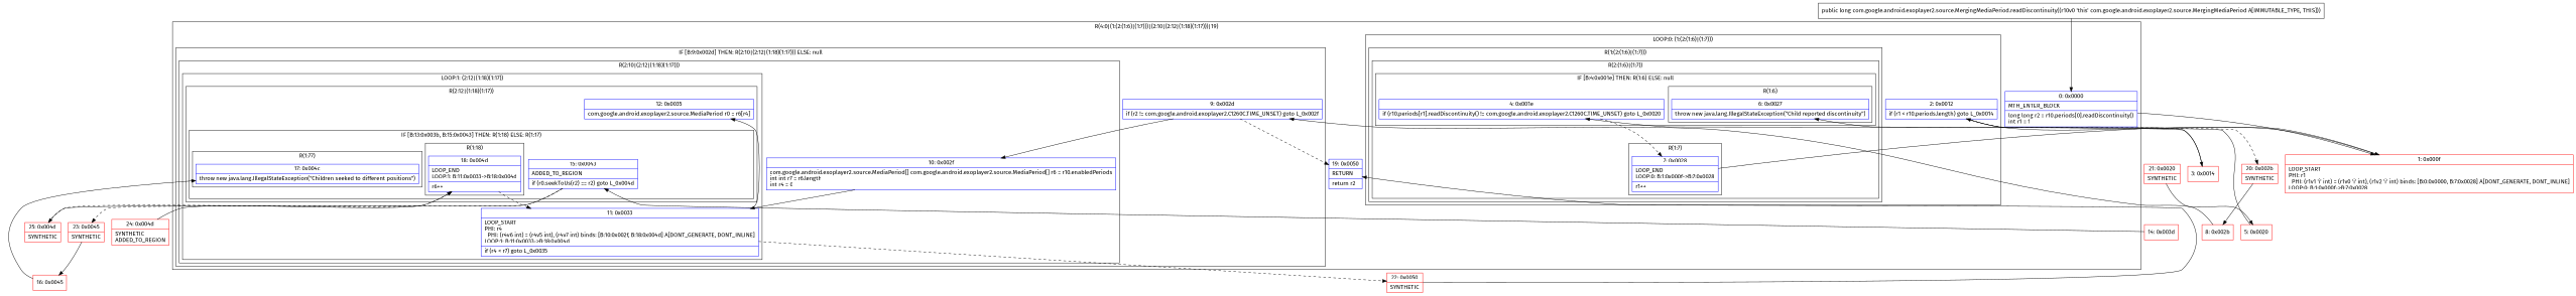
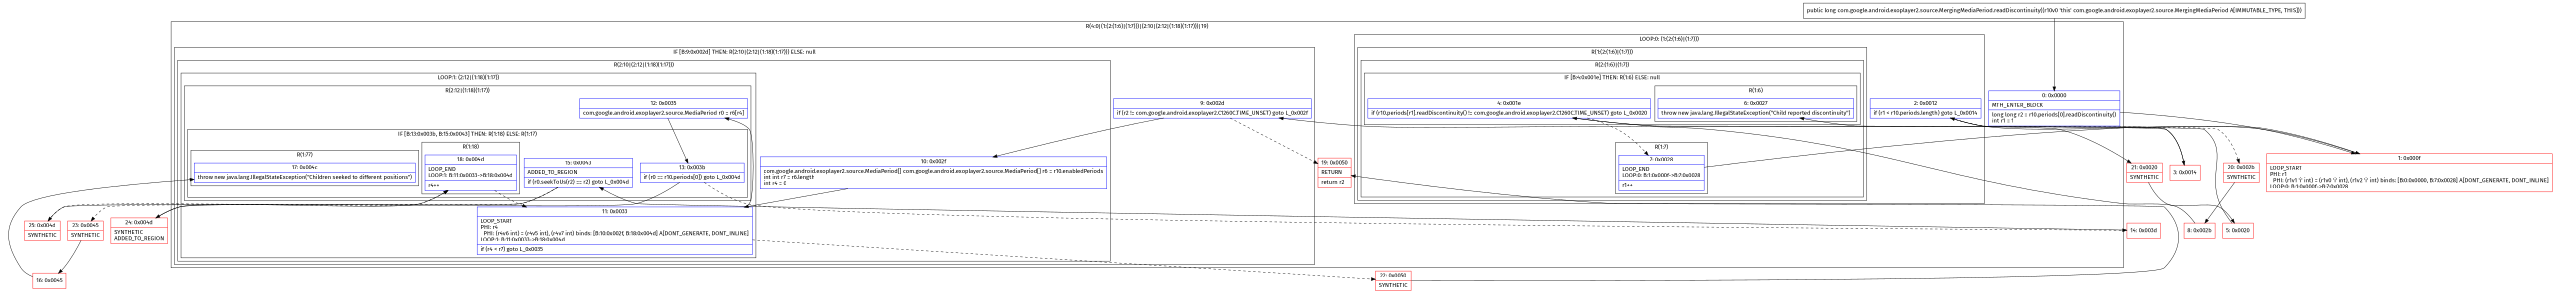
  digraph {
    fontname="Fira Sans"
    node [color=blue fontname="Fira Sans" shape=record]
    edge [fontname="Fira Sans"]
    n1 [label="{6\:\ 0x0027|throw new java.lang.IllegalStateException(\"Child reported discontinuity\")\l}"]
    n2 [label="{4\:\ 0x001e|if (r10.periods[r1].readDiscontinuity() != com.google.android.exoplayer2.C1260C.TIME_UNSET) goto L_0x0020\l}"]
    n3 [label="{7\:\ 0x0028|LOOP_END\lLOOP:0: B:1:0x000f\-\>B:7:0x0028\l|r1++\l}"]
    n4 [label="{2\:\ 0x0012|if (r1 \< r10.periods.length) goto L_0x0014\l}"]
-   n5 [label="{18\:\ 0x004d|LOOP_END\lLOOP:1: B:11:0x0033\-\>B:18:0x004d\l|r6++\l}"]
+   n5 [label="{18\:\ 0x004d|LOOP_END\lLOOP:1: B:11:0x0033\-\>B:18:0x004d\l|r4++\l}"]
    n6 [label="{17\:\ 0x004c|throw new java.lang.IllegalStateException(\"Children seeked to different positions\")\l}"]
+   n7 [label="{13\:\ 0x003b|if (r0 == r10.periods[0]) goto L_0x004d\l}"]
    n8 [label="{15\:\ 0x0043|ADDED_TO_REGION\l|if (r0.seekToUs(r2) == r2) goto L_0x004d\l}"]
    n9 [label="{12\:\ 0x0035|com.google.android.exoplayer2.source.MediaPeriod r0 = r6[r4]\l}"]
    n10 [label="{11\:\ 0x0033|LOOP_START\lPHI: r4 \l  PHI: (r4v6 int) = (r4v5 int), (r4v7 int) binds: [B:10:0x002f, B:18:0x004d] A[DONT_GENERATE, DONT_INLINE]\lLOOP:1: B:11:0x0033\-\>B:18:0x004d\l|if (r4 \< r7) goto L_0x0035\l}"]
    n11 [label="{10\:\ 0x002f|com.google.android.exoplayer2.source.MediaPeriod[] com.google.android.exoplayer2.source.MediaPeriod[] r6 = r10.enabledPeriods\lint int r7 = r6.length\lint r4 = 0\l}"]
    n12 [label="{9\:\ 0x002d|if (r2 != com.google.android.exoplayer2.C1260C.TIME_UNSET) goto L_0x002f\l}"]
    n13 [label="{0\:\ 0x0000|MTH_ENTER_BLOCK\l|long long r2 = r10.periods[0].readDiscontinuity()\lint r1 = 1\l}"]
-   n14 [label="{19\:\ 0x0050|RETURN\l|return r2\l}"]
+   n14 [color=red label="{19\:\ 0x0050|RETURN\l|return r2\l}"]
    n15 [color=red label="{21\:\ 0x0020|SYNTHETIC\l}"]
    n16 [color=red label="{1\:\ 0x000f|LOOP_START\lPHI: r1 \l  PHI: (r1v1 'i' int) = (r1v0 'i' int), (r1v2 'i' int) binds: [B:0:0x0000, B:7:0x0028] A[DONT_GENERATE, DONT_INLINE]\lLOOP:0: B:1:0x000f\-\>B:7:0x0028\l}"]
    n17 [color=red label="{3\:\ 0x0014}"]
    n18 [color=red label="{20\:\ 0x002b|SYNTHETIC\l}"]
    n19 [color=red label="{14\:\ 0x003d}"]
    n20 [color=red label="{24\:\ 0x004d|SYNTHETIC\lADDED_TO_REGION\l}"]
    n21 [color=red label="{23\:\ 0x0045|SYNTHETIC\l}"]
    n22 [color=red label="{25\:\ 0x004d|SYNTHETIC\l}"]
    n23 [color=red label="{22\:\ 0x0050|SYNTHETIC\l}"]
    n24 [color=red label="{8\:\ 0x002b}"]
    n25 [color=red label="{5\:\ 0x0020}"]
    n26 [color=red label="{16\:\ 0x0045}"]
    n27 [label="{public long com.google.android.exoplayer2.source.MergingMediaPeriod.readDiscontinuity((r10v0 'this' com.google.android.exoplayer2.source.MergingMediaPeriod A[IMMUTABLE_TYPE, THIS])) }" color=""]
    subgraph cluster_1 {
      label="R(4:0|(1:(2:(1:6)|(1:7)))|(2:10|(2:12|(1:18)(1:17)))|19)"
      n13
      n14
      subgraph cluster_2 {
        label="LOOP:0: (1:(2:(1:6)|(1:7)))"
        n4
        subgraph cluster_3 {
          label="R(1:(2:(1:6)|(1:7)))"
          subgraph cluster_4 {
            label="R(2:(1:6)|(1:7))"
            subgraph cluster_5 {
              label="IF [B:4:0x001e] THEN: R(1:6) ELSE: null"
              n2
              subgraph cluster_6 {
                label="R(1:6)"
                n1
              }
            }
            subgraph cluster_7 {
              label="R(1:7)"
              n3
            }
          }
        }
      }
      subgraph cluster_8 {
        label="IF [B:9:0x002d] THEN: R(2:10|(2:12|(1:18)(1:17))) ELSE: null"
        n12
        subgraph cluster_9 {
          label="R(2:10|(2:12|(1:18)(1:17)))"
          n11
          subgraph cluster_10 {
            label="LOOP:1: (2:12|(1:18)(1:17))"
            n10
            subgraph cluster_11 {
              label="R(2:12|(1:18)(1:17))"
              n9
              subgraph cluster_12 {
                label="IF [B:13:0x003b, B:15:0x0043] THEN: R(1:18) ELSE: R(1:17)"
+               n7
                n8
                subgraph cluster_13 {
                  label="R(1:18)"
                  n5
                }
                subgraph cluster_14 {
                  label="R(1:77)"
                  n6
                }
              }
            }
          }
        }
      }
    }
    n2 -> n3 [style=dashed]
+   n2 -> n15
    n3 -> n16
    n4 -> n17
    n4 -> n18 [style=dashed]
    n5 -> n10 [style=dashed]
+   n7 -> n19 [style=dashed]
+   n7 -> n20
    n8 -> n21 [style=dashed]
    n8 -> n22
+   n9 -> n7
    n10 -> n9
    n10 -> n23 [style=dashed]
    n11 -> n10
    n12 -> n11
    n12 -> n14 [style=dashed]
    n13 -> n16
    n15 -> n25
    n16 -> n4
    n17 -> n2
    n18 -> n24
    n19 -> n8
    n20 -> n5
    n21 -> n26
    n22 -> n5 [style=dashed]
    n23 -> n14
    n24 -> n12
    n25 -> n1
    n26 -> n6
    n27 -> n13
  }
